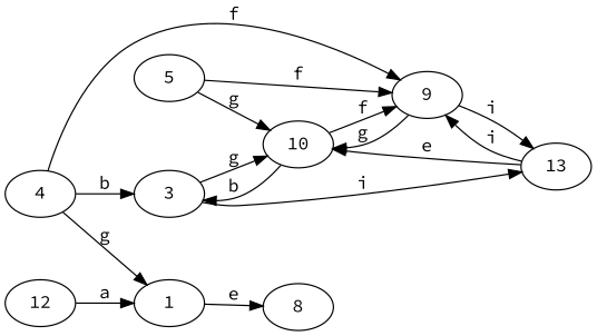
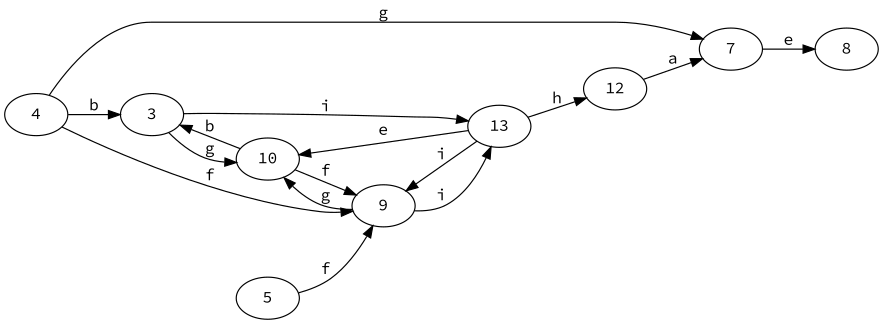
  strict digraph {
    fontname="Source Code Pro"
    rankdir=LR
    node [fontname="Source Code Pro"]
    edge [fontname="Source Code Pro"]
    4
-   1
+   1 [label=7]
    3
    9
    5
    10
    8
    12
    13
    4 -> 1 [label=g]
    4 -> 3 [label=b]
    4 -> 9 [label=f]
    1 -> 8 [label=e]
    3 -> 10 [label=g]
    3 -> 13 [label=i]
    9 -> 10 [label=g]
    9 -> 13 [label=i]
    5 -> 9 [label=f]
-   5 -> 10 [label=g]
    10 -> 3 [label=b]
    10 -> 9 [label=f]
    12 -> 1 [label=a]
    13 -> 9 [label=i]
    13 -> 10 [label=e]
+   13 -> 12 [label=h]
  }
